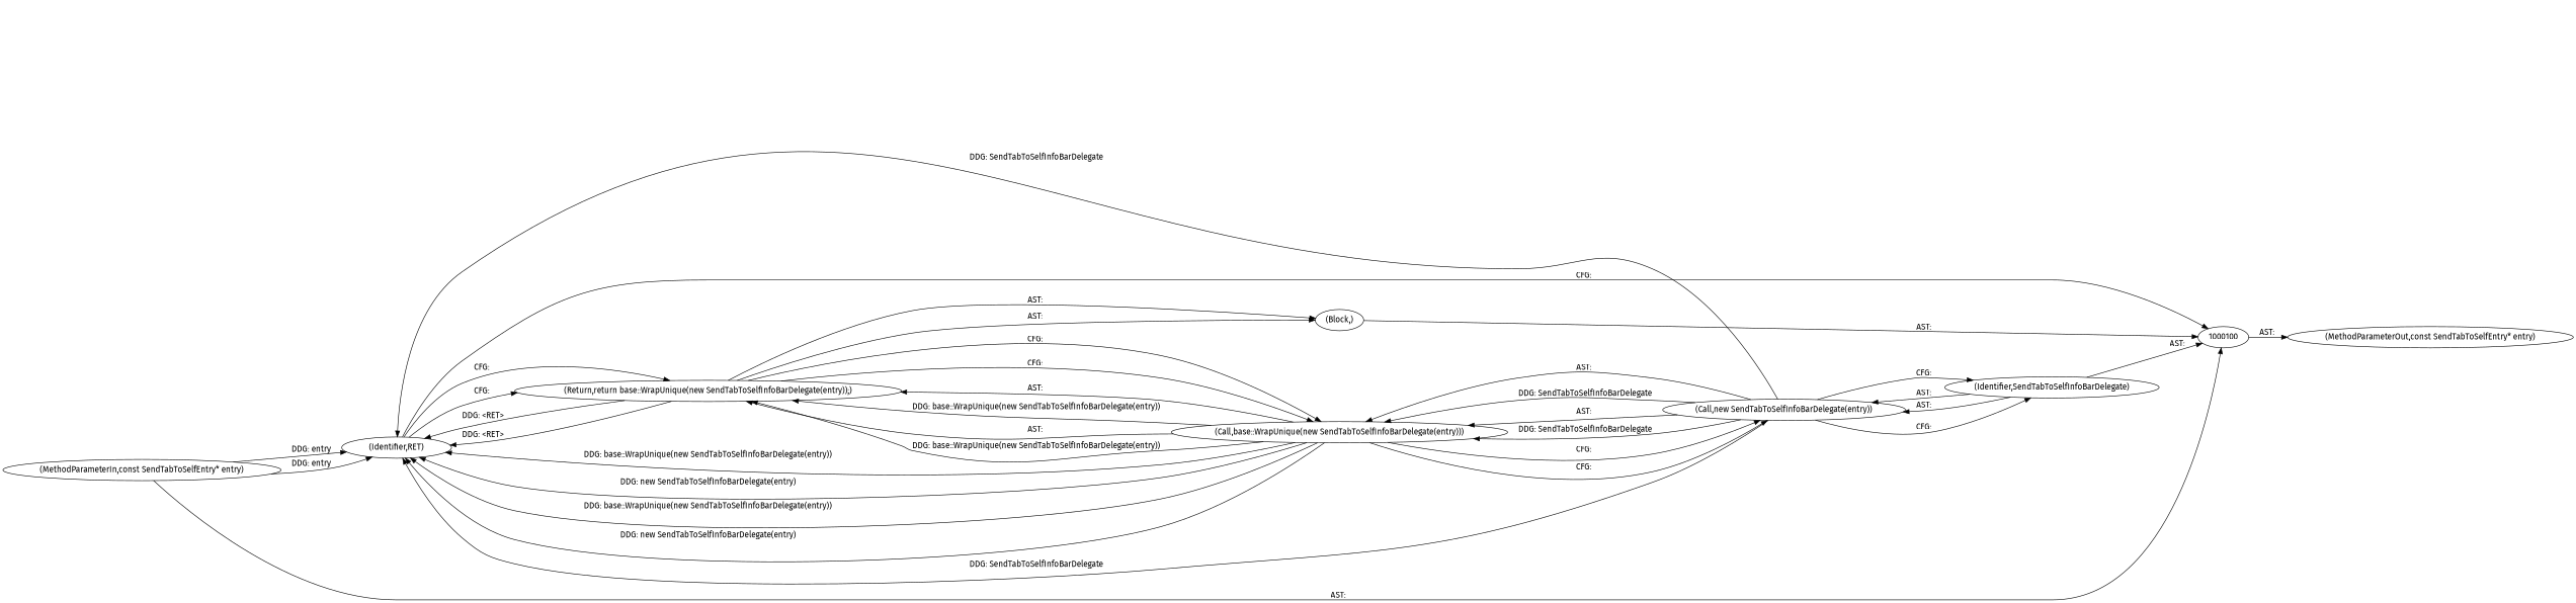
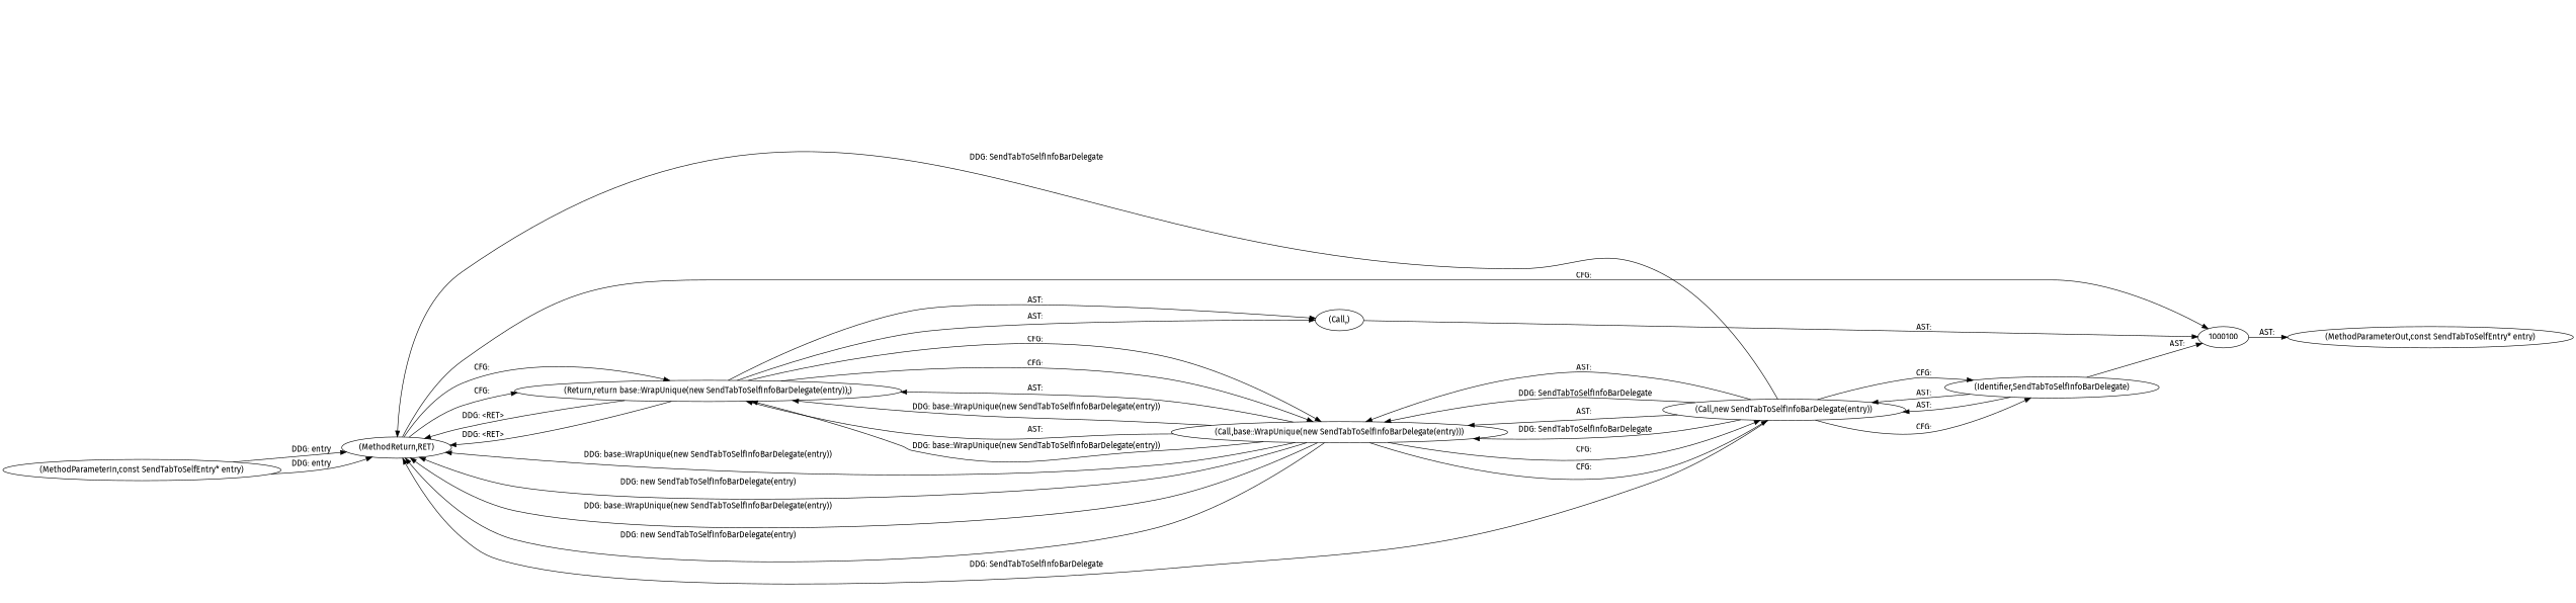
  digraph {
    fontname="Fira Sans"
    rankdir=LR
    node [fontname="Fira Sans"]
    edge [fontname="Fira Sans"]
-   n1 [label="(Identifier,RET)"]
+   n1 [label="(MethodReturn,RET)"]
    n2 [label="(Return,return base::WrapUnique(new SendTabToSelfInfoBarDelegate(entry));)"]
    1000100
-   n4 [label="(Block,)"]
+   n4 [label="(Call,)"]
    n5 [label="(Call,base::WrapUnique(new SendTabToSelfInfoBarDelegate(entry)))"]
    n6 [label="(MethodParameterOut,const SendTabToSelfEntry* entry)"]
    n7 [label="(MethodParameterIn,const SendTabToSelfEntry* entry)"]
    n8 [label="(Call,new SendTabToSelfInfoBarDelegate(entry))"]
    n9 [label="(Identifier,SendTabToSelfInfoBarDelegate)"]
    n1 -> n2 [label="CFG: "]
    n1 -> n2 [label="CFG: "]
    n1 -> 1000100 [label="CFG: "]
    n2 -> n1 [label="DDG: <RET>"]
    n2 -> n1 [label="DDG: <RET>"]
    n2 -> n4 [label="AST: "]
    n2 -> n4 [label="AST: "]
    n2 -> n5 [label="CFG: "]
    n2 -> n5 [label="CFG: "]
    1000100 -> n6 [label="AST: "]
    n4 -> 1000100 [label="AST: "]
    n5 -> n1 [label="DDG: base::WrapUnique(new SendTabToSelfInfoBarDelegate(entry))"]
    n5 -> n1 [label="DDG: new SendTabToSelfInfoBarDelegate(entry)"]
    n5 -> n1 [label="DDG: base::WrapUnique(new SendTabToSelfInfoBarDelegate(entry))"]
    n5 -> n1 [label="DDG: new SendTabToSelfInfoBarDelegate(entry)"]
    n5 -> n2 [label="AST: "]
    n5 -> n2 [label="DDG: base::WrapUnique(new SendTabToSelfInfoBarDelegate(entry))"]
    n5 -> n2 [label="AST: "]
    n5 -> n2 [label="DDG: base::WrapUnique(new SendTabToSelfInfoBarDelegate(entry))"]
    n5 -> n8 [label="CFG: "]
    n5 -> n8 [label="CFG: "]
    n7 -> n1 [label="DDG: entry"]
    n7 -> n1 [label="DDG: entry"]
-   n7 -> 1000100 [label="AST: "]
    n8 -> n1 [label="DDG: SendTabToSelfInfoBarDelegate"]
    n8 -> n1 [label="DDG: SendTabToSelfInfoBarDelegate"]
    n8 -> n5 [label="AST: "]
    n8 -> n5 [label="DDG: SendTabToSelfInfoBarDelegate"]
    n8 -> n5 [label="AST: "]
    n8 -> n5 [label="DDG: SendTabToSelfInfoBarDelegate"]
    n8 -> n9 [label="CFG: "]
    n8 -> n9 [label="CFG: "]
    n9 -> 1000100 [label="AST: "]
    n9 -> n8 [label="AST: "]
    n9 -> n8 [label="AST: "]
  }
